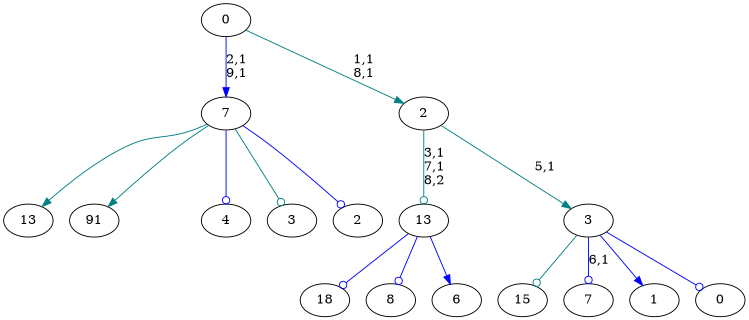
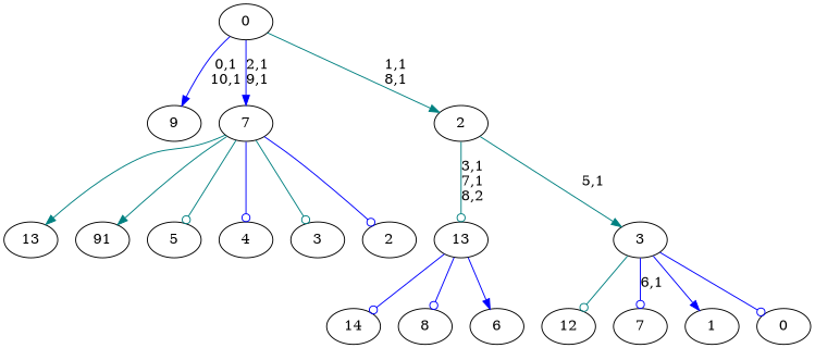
  digraph {
    edge [arrowhead=odot color=blue]
-   n1 [label=18]
+   n1 [label=14]
    n2 [label=13]
-   n3 [label=15]
+   n3 [label=12]
    n4 [label=91]
+   n5 [label=9]
    n6 [label=8]
    n7 [label=7]
    n8 [label=6]
    13
+   n10 [label=5]
    n11 [label=4]
    n12 [label=3]
    n13 [label=2]
    7
    n15 [label=1]
    n16 [label=0]
    3
    2
    0
    13 -> n1
    13 -> n6
    13 -> n8 [arrowhead=normal]
    7 -> n2 [arrowhead=normal color=teal]
    7 -> n4 [arrowhead=normal color=teal]
+   7 -> n10 [color=teal]
    7 -> n11
    7 -> n12 [color=teal]
    7 -> n13
    3 -> n3 [color=teal]
    3 -> n7 [label="6,1"]
    3 -> n15 [arrowhead=normal]
    3 -> n16
    2 -> 13 [color=teal label="3,1\n7,1\n8,2"]
    2 -> 3 [arrowhead=normal color=teal label="5,1"]
+   0 -> n5 [arrowhead=normal label="0,1\n10,1"]
    0 -> 7 [arrowhead=normal label="2,1\n9,1"]
    0 -> 2 [arrowhead=normal color=teal label="1,1\n8,1"]
  }
